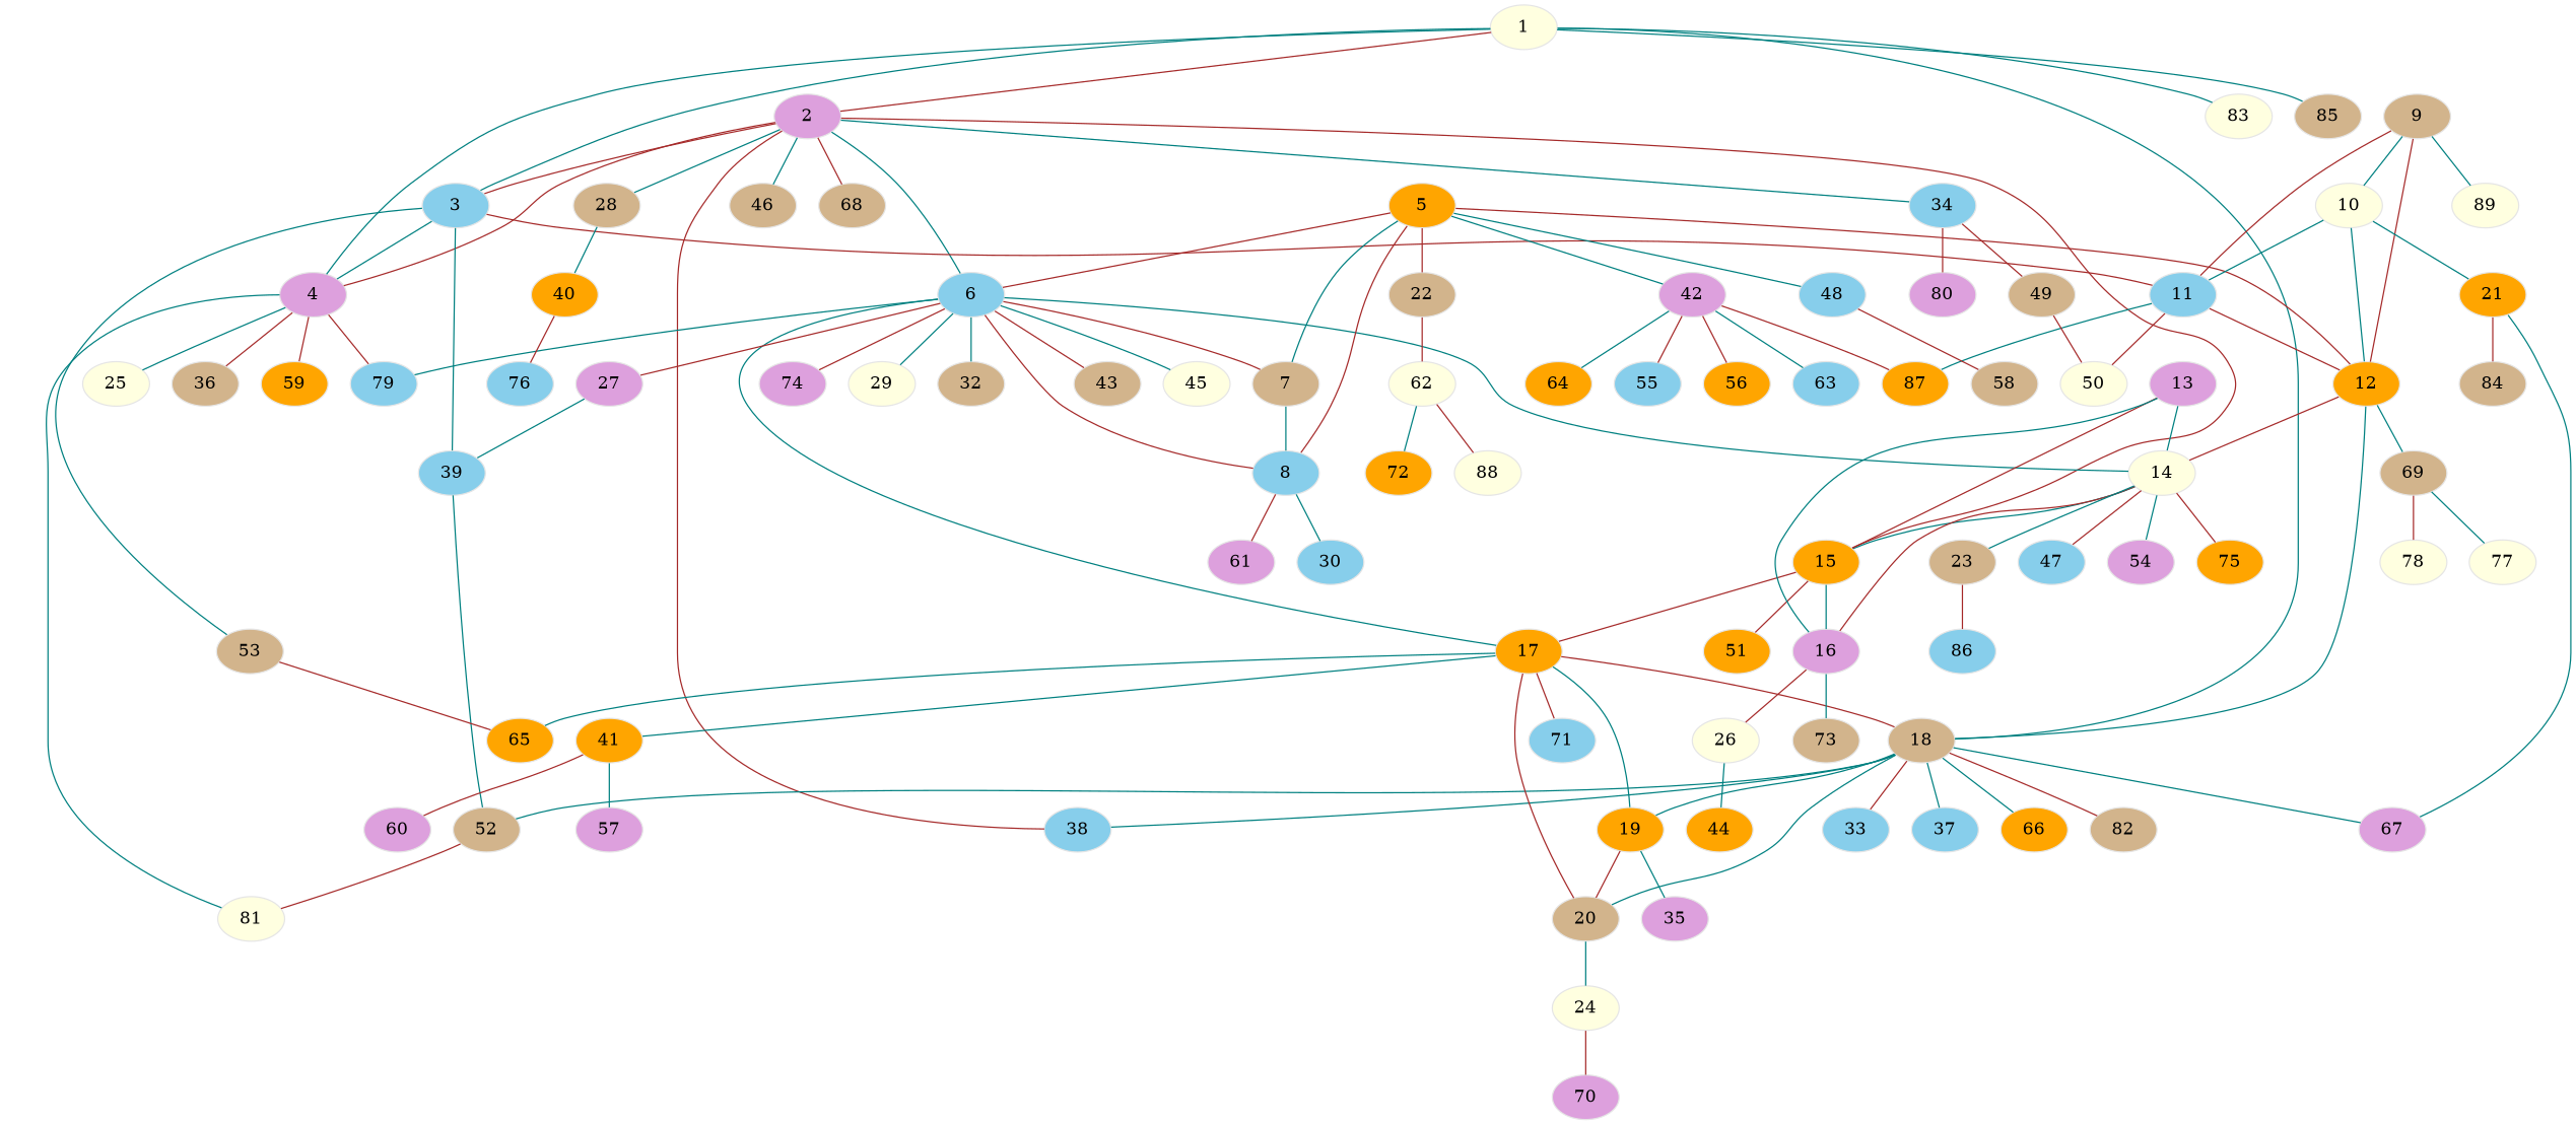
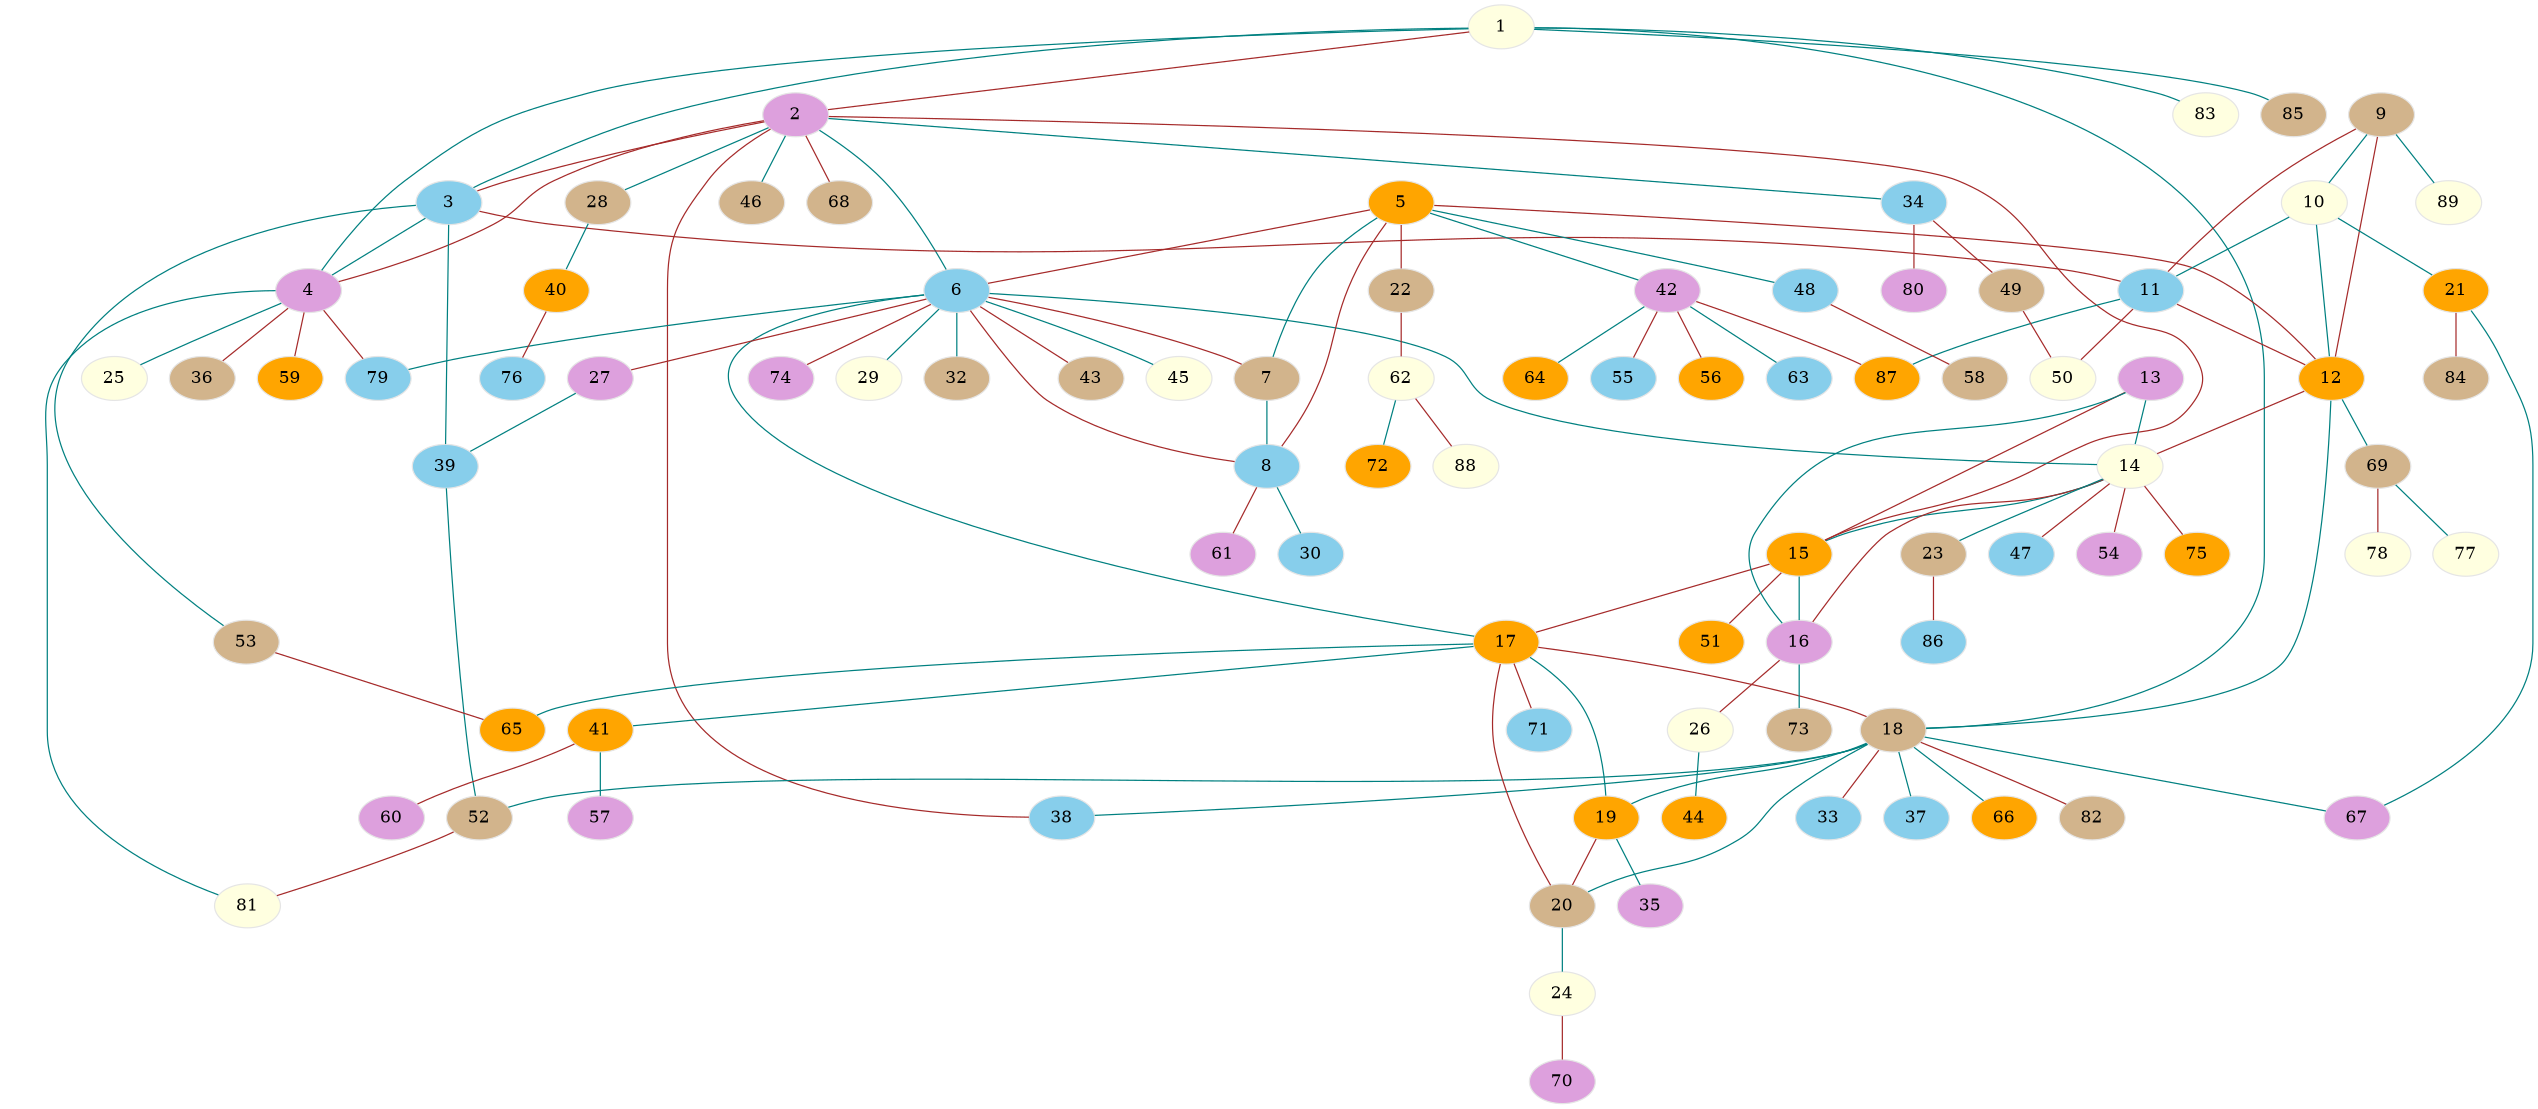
  graph {
    node [color=gray90 fillcolor=tan style=filled]
    edge [color=teal]
    1 [fillcolor=lightyellow]
    2 [fillcolor=plum]
    3 [fillcolor=skyblue]
    4 [fillcolor=plum]
    18
    83 [fillcolor=lightyellow]
    85
    6 [fillcolor=skyblue]
    15 [fillcolor=orange]
    28
    34 [fillcolor=skyblue]
    38 [fillcolor=skyblue]
    46
    68
    11 [fillcolor=skyblue]
    39 [fillcolor=skyblue]
    53
    25 [fillcolor=lightyellow]
    36
    59 [fillcolor=orange]
    79 [fillcolor=skyblue]
    81 [fillcolor=lightyellow]
    19 [fillcolor=orange]
    20
    33 [fillcolor=skyblue]
    37 [fillcolor=skyblue]
    52
    66 [fillcolor=orange]
    67 [fillcolor=plum]
    82
    7
    8 [fillcolor=skyblue]
    14 [fillcolor=lightyellow]
    17 [fillcolor=orange]
    27 [fillcolor=plum]
    29 [fillcolor=lightyellow]
    32
    43
    45 [fillcolor=lightyellow]
    74 [fillcolor=plum]
    16 [fillcolor=plum]
    51 [fillcolor=orange]
    40 [fillcolor=orange]
    49
    80 [fillcolor=plum]
    12 [fillcolor=orange]
    50 [fillcolor=lightyellow]
    87 [fillcolor=orange]
    65 [fillcolor=orange]
    5 [fillcolor=orange]
    22
    42 [fillcolor=plum]
    48 [fillcolor=skyblue]
    30 [fillcolor=skyblue]
    61 [fillcolor=plum]
    69
    62 [fillcolor=lightyellow]
    55 [fillcolor=skyblue]
    56 [fillcolor=orange]
    63 [fillcolor=skyblue]
    64 [fillcolor=orange]
    58
    23
    47 [fillcolor=skyblue]
    54 [fillcolor=plum]
    75 [fillcolor=orange]
    41 [fillcolor=orange]
    71 [fillcolor=skyblue]
    9
    10 [fillcolor=lightyellow]
    89 [fillcolor=lightyellow]
    21 [fillcolor=orange]
    84
    77 [fillcolor=lightyellow]
    78 [fillcolor=lightyellow]
    13 [fillcolor=plum]
    26 [fillcolor=lightyellow]
    73
    86 [fillcolor=skyblue]
    44 [fillcolor=orange]
    35 [fillcolor=plum]
    24 [fillcolor=lightyellow]
    57 [fillcolor=plum]
    60 [fillcolor=plum]
    70 [fillcolor=plum]
    72 [fillcolor=orange]
    88 [fillcolor=lightyellow]
    76 [fillcolor=skyblue]
    1 -- 2 [color=brown]
    1 -- 3
    1 -- 4
    1 -- 18
    1 -- 83
    1 -- 85
    2 -- 3 [color=brown]
    2 -- 4 [color=brown]
    2 -- 6
    2 -- 15 [color=brown]
    2 -- 28
    2 -- 34
    2 -- 38 [color=brown]
    2 -- 46
    2 -- 68 [color=brown]
    3 -- 4
    3 -- 11 [color=brown]
    3 -- 39
    3 -- 53
    4 -- 25
    4 -- 36 [color=brown]
    4 -- 59 [color=brown]
    4 -- 79 [color=brown]
    4 -- 81
    18 -- 38
    18 -- 19
    18 -- 20
    18 -- 33 [color=brown]
    18 -- 37
    18 -- 52
    18 -- 66
    18 -- 67
    18 -- 82 [color=brown]
    6 -- 79
    6 -- 7 [color=brown]
    6 -- 8 [color=brown]
    6 -- 14
    6 -- 17
    6 -- 27 [color=brown]
    6 -- 29
    6 -- 32
    6 -- 43 [color=brown]
    6 -- 45
    6 -- 74 [color=brown]
    15 -- 17 [color=brown]
    15 -- 16
    15 -- 51 [color=brown]
    28 -- 40
    34 -- 49 [color=brown]
    34 -- 80 [color=brown]
    11 -- 12 [color=brown]
    11 -- 50 [color=brown]
    11 -- 87
    39 -- 52
    53 -- 65 [color=brown]
    19 -- 20 [color=brown]
    19 -- 35
    20 -- 24
    52 -- 81 [color=brown]
    7 -- 8
    8 -- 30
    8 -- 61 [color=brown]
    14 -- 15
    14 -- 16 [color=brown]
    14 -- 23
    14 -- 47 [color=brown]
-   14 -- 54
+   14 -- 54 [color=brown]
    14 -- 75 [color=brown]
    17 -- 18 [color=brown]
    17 -- 19
    17 -- 20 [color=brown]
    17 -- 65
    17 -- 41
    17 -- 71 [color=brown]
    27 -- 39
    16 -- 26 [color=brown]
    16 -- 73
    40 -- 76 [color=brown]
    49 -- 50 [color=brown]
    12 -- 18
    12 -- 14 [color=brown]
    12 -- 69
    5 -- 6 [color=brown]
    5 -- 7
    5 -- 8 [color=brown]
    5 -- 12 [color=brown]
    5 -- 22 [color=brown]
    5 -- 42
    5 -- 48
    22 -- 62 [color=brown]
    42 -- 87 [color=brown]
    42 -- 55 [color=brown]
    42 -- 56 [color=brown]
    42 -- 63
    42 -- 64
    48 -- 58 [color=brown]
    69 -- 77
    69 -- 78 [color=brown]
    62 -- 72
    62 -- 88 [color=brown]
    23 -- 86 [color=brown]
    41 -- 57
    41 -- 60 [color=brown]
    9 -- 11 [color=brown]
    9 -- 12 [color=brown]
    9 -- 10
    9 -- 89
    10 -- 11
    10 -- 12
    10 -- 21
    21 -- 67
    21 -- 84 [color=brown]
    13 -- 15 [color=brown]
    13 -- 14
    13 -- 16
    26 -- 44
    24 -- 70 [color=brown]
  }
